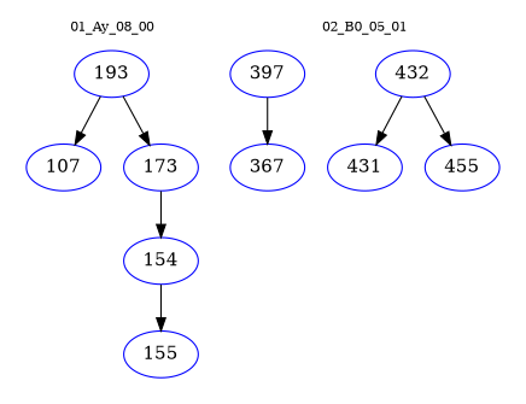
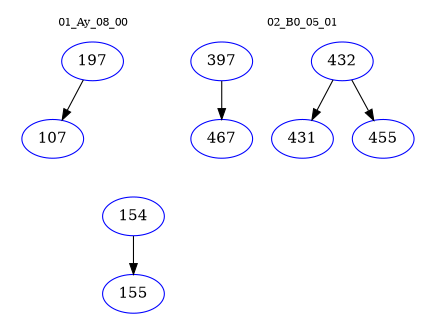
  digraph {
    node [color=blue]
    edge [color=black]
-   n1 [label=193]
+   n1 [label=197]
    n2 [label=107]
-   n3 [label=173]
    n4 [label=154]
    n5 [label=155]
    n6 [label=432]
    n7 [label=431]
    n8 [label=455]
    n9 [label=397]
-   n10 [label=367]
+   n10 [label=467]
    subgraph cluster_1 {
      color=white
      fontsize=10
      label="01_Ay_08_00"
      n1
      n2
-     n3
      n4
      n5
    }
    subgraph cluster_2 {
      color=white
      fontsize=10
      label="02_B0_05_01"
      n6
      n7
      n8
      n9
      n10
    }
    n1 -> n2
-   n1 -> n3
-   n3 -> n4
    n4 -> n5
    n6 -> n7
    n6 -> n8
    n9 -> n10
  }
